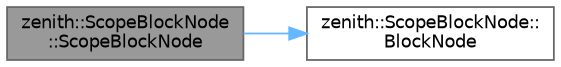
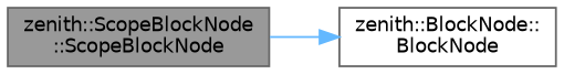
  digraph {
    rankdir=LR
    node [fontname=Helvetica fontsize=10 shape=box style=filled]
    n1 [color=gray40 fillcolor=grey60 fontcolor=black height=0.2 label="zenith::ScopeBlockNode\l::ScopeBlockNode" width=0.4]
-   n2 [color=grey40 fillcolor=white height=0.2 label="zenith::ScopeBlockNode::\lBlockNode" width=0.4]
+   n2 [color=grey40 fillcolor=white height=0.2 label="zenith::BlockNode::\lBlockNode" width=0.4]
    n1 -> n2 [color=steelblue1 fontname=Helvetica fontsize=10 labelfontname=Helvetica labelfontsize=10 style=solid]
  }
